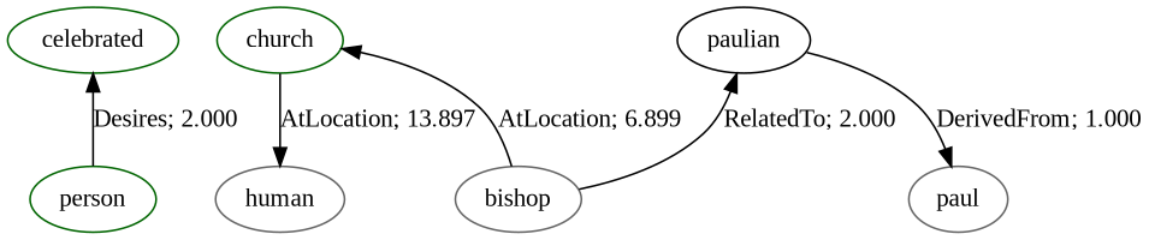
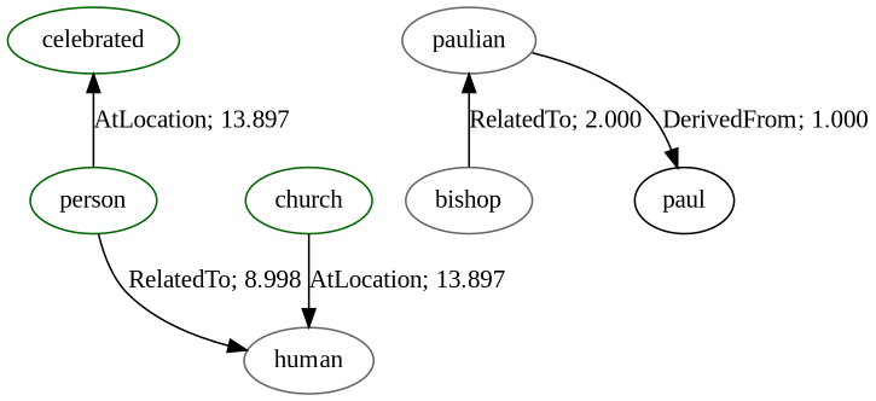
  digraph {
    fontname="Liberation Serif"
    node [color=darkgreen fontname="Liberation Serif"]
    edge [dir=back fontname="Liberation Serif" weight=2.000]
    n1 [label=celebrated]
    n2 [label=person]
    n3 [color=gray40 label=human]
    n4 [label=church]
    n5 [color=gray40 label=bishop]
-   n6 [color=black label=paulian]
-   n7 [color=gray40 label=paul]
-   n1 -> n2 [label="Desires; 2.000"]
+   n6 [color=gray40 label=paulian]
+   n7 [color=black label=paul]
+   n1 -> n2 [label="AtLocation; 13.897"]
+   n2 -> n3 [dir=forward label="RelatedTo; 8.998" weight=8.998]
    n4 -> n3 [dir=forward label="AtLocation; 13.897" weight=13.897]
-   n4 -> n5 [label="AtLocation; 6.899" weight=6.899]
    n6 -> n5 [label="RelatedTo; 2.000"]
    n6 -> n7 [dir=forward label="DerivedFrom; 1.000" weight=1.000]
  }
